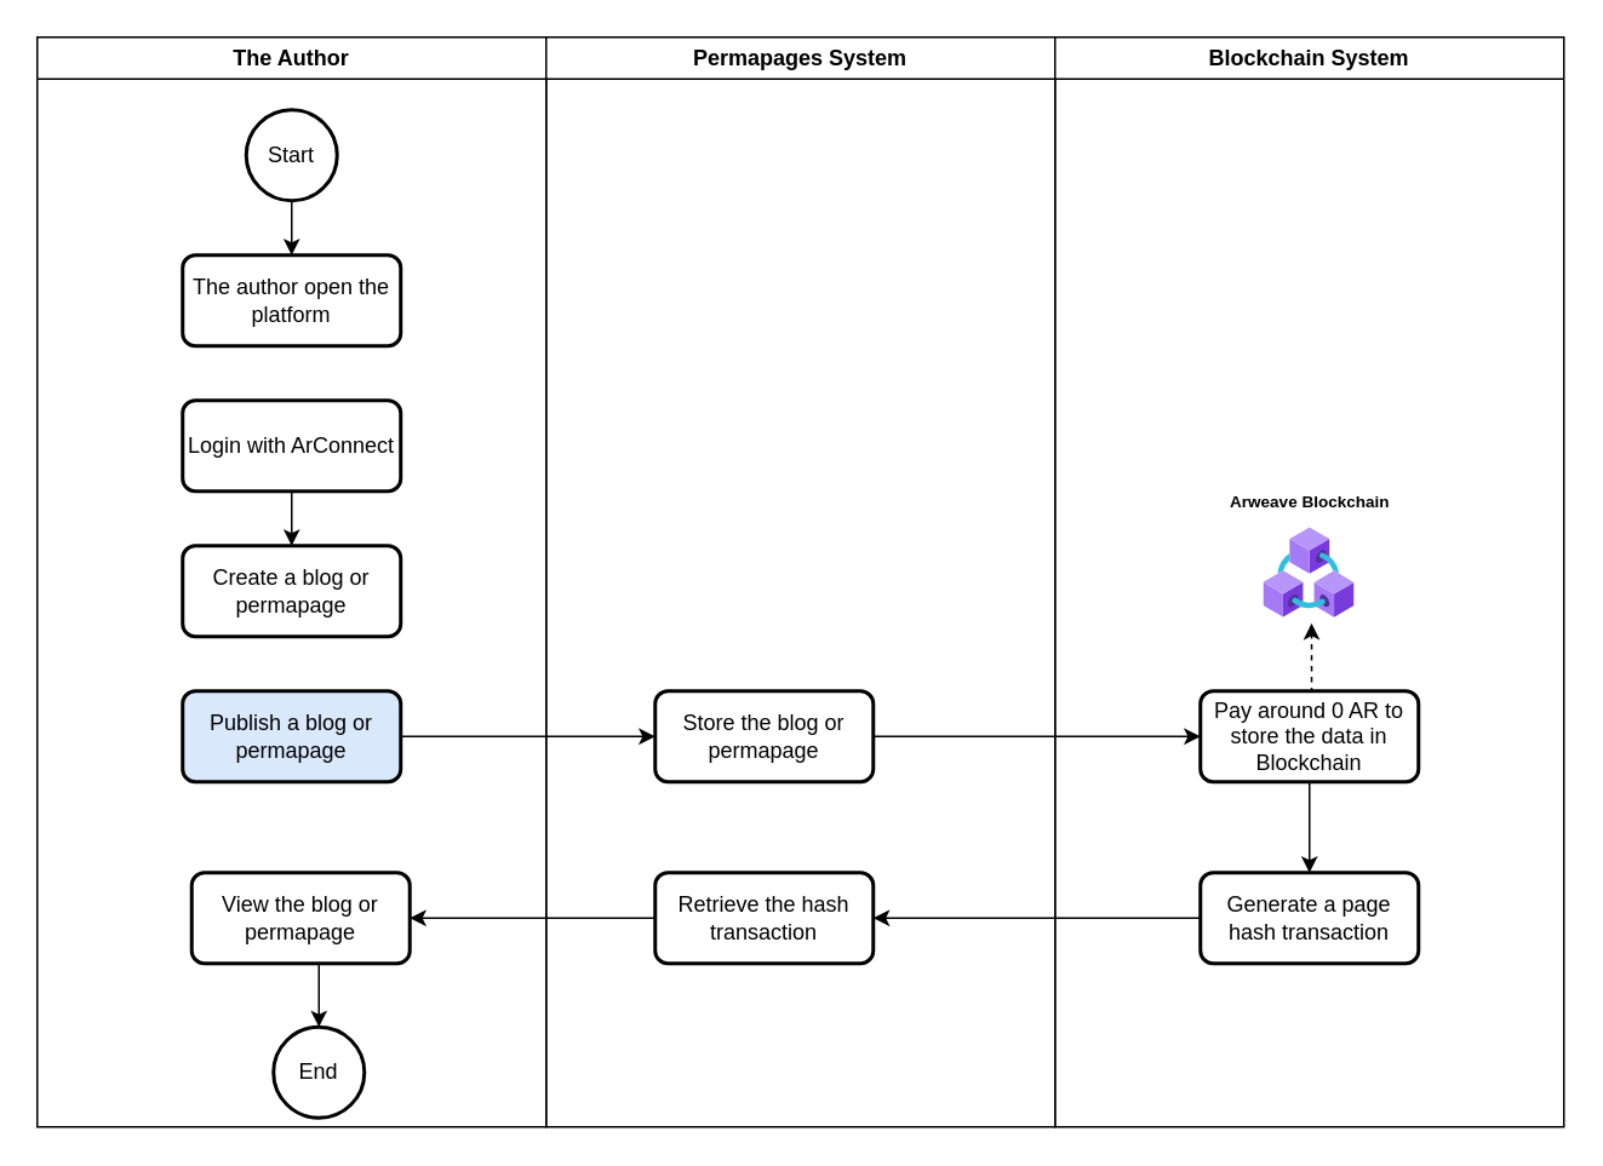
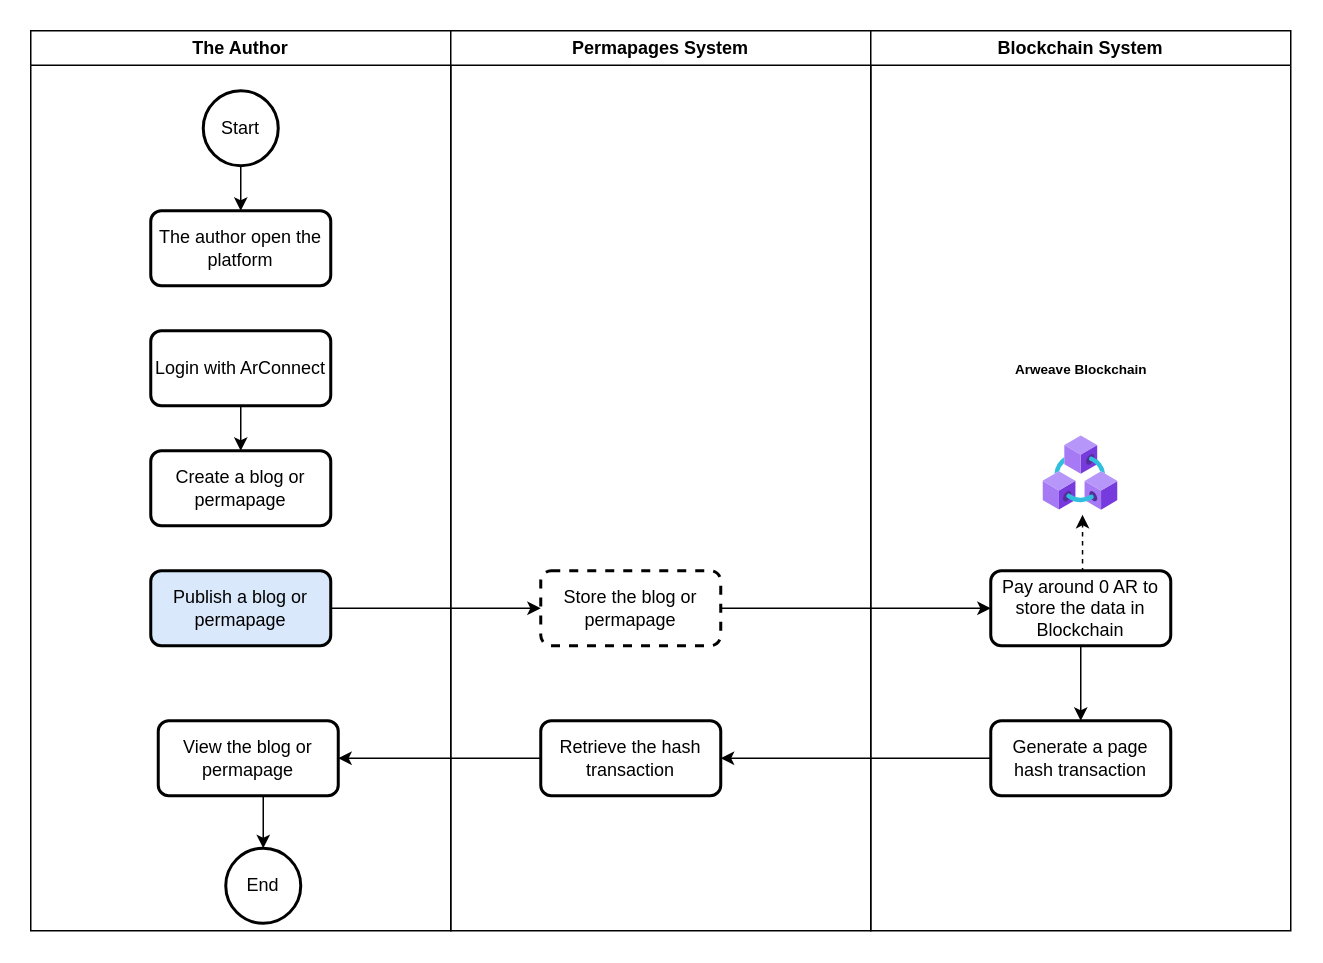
  <mxCell id="0" />
  <mxCell id="1" parent="0" />
  <mxCell id="2" value="The Author" style="swimlane;whiteSpace=wrap;html=1;" parent="1" vertex="1"><mxGeometry x="20" y="20" width="280" height="600" as="geometry"><mxRectangle x="20" y="40" width="100" height="30" as="alternateBounds" /></mxGeometry></mxCell>
  <mxCell id="3" style="edgeStyle=orthogonalEdgeStyle;rounded=0;orthogonalLoop=1;jettySize=auto;html=1;exitX=0.5;exitY=1;exitDx=0;exitDy=0;exitPerimeter=0;entryX=0.5;entryY=0;entryDx=0;entryDy=0;" parent="2" source="4" target="5" edge="1"><mxGeometry relative="1" as="geometry" /></mxCell>
  <mxCell id="4" value="Start" style="strokeWidth=2;html=1;shape=mxgraph.flowchart.start_2;whiteSpace=wrap;" parent="2" vertex="1"><mxGeometry x="115" y="40" width="50" height="50" as="geometry" /></mxCell>
  <mxCell id="5" value="The author open the platform" style="rounded=1;whiteSpace=wrap;html=1;absoluteArcSize=1;arcSize=14;strokeWidth=2;" parent="2" vertex="1"><mxGeometry x="80" y="120" width="120" height="50" as="geometry" /></mxCell>
  <mxCell id="6" style="edgeStyle=orthogonalEdgeStyle;rounded=0;orthogonalLoop=1;jettySize=auto;html=1;exitX=0.5;exitY=1;exitDx=0;exitDy=0;entryX=0.5;entryY=0;entryDx=0;entryDy=0;" parent="2" source="7" target="8" edge="1"><mxGeometry relative="1" as="geometry" /></mxCell>
  <mxCell id="7" value="Login with ArConnect" style="rounded=1;whiteSpace=wrap;html=1;absoluteArcSize=1;arcSize=14;strokeWidth=2;" parent="2" vertex="1"><mxGeometry x="80" y="200" width="120" height="50" as="geometry" /></mxCell>
  <mxCell id="8" value="Create a blog or permapage" style="rounded=1;whiteSpace=wrap;html=1;absoluteArcSize=1;arcSize=14;strokeWidth=2;" parent="2" vertex="1"><mxGeometry x="80" y="280" width="120" height="50" as="geometry" /></mxCell>
  <mxCell id="9" value="Publish a blog or permapage" style="rounded=1;whiteSpace=wrap;html=1;absoluteArcSize=1;arcSize=14;strokeWidth=2;fillColor=#dae8fc;" parent="2" vertex="1"><mxGeometry x="80" y="360" width="120" height="50" as="geometry" /></mxCell>
  <mxCell id="10" style="edgeStyle=orthogonalEdgeStyle;rounded=0;orthogonalLoop=1;jettySize=auto;html=1;exitX=0.5;exitY=1;exitDx=0;exitDy=0;entryX=0.5;entryY=0;entryDx=0;entryDy=0;entryPerimeter=0;fontSize=9;" parent="2" source="11" target="12" edge="1"><mxGeometry relative="1" as="geometry" /></mxCell>
  <mxCell id="11" value="View the blog or permapage" style="rounded=1;whiteSpace=wrap;html=1;absoluteArcSize=1;arcSize=14;strokeWidth=2;" parent="2" vertex="1"><mxGeometry x="85" y="460" width="120" height="50" as="geometry" /></mxCell>
  <mxCell id="12" value="End" style="strokeWidth=2;html=1;shape=mxgraph.flowchart.start_2;whiteSpace=wrap;" parent="2" vertex="1"><mxGeometry x="130" y="545" width="50" height="50" as="geometry" /></mxCell>
  <mxCell id="13" value="Permapages System" style="swimlane;whiteSpace=wrap;html=1;" parent="1" vertex="1"><mxGeometry x="300" y="20" width="280" height="600" as="geometry" /></mxCell>
- <mxCell id="14" value="Store the blog or permapage" style="rounded=1;whiteSpace=wrap;html=1;absoluteArcSize=1;arcSize=14;strokeWidth=2;" parent="13" vertex="1"><mxGeometry x="60" y="360" width="120" height="50" as="geometry" /></mxCell>
+ <mxCell id="14" value="Store the blog or permapage" style="rounded=1;whiteSpace=wrap;html=1;absoluteArcSize=1;arcSize=14;strokeWidth=2;dashed=1;" parent="13" vertex="1"><mxGeometry x="60" y="360" width="120" height="50" as="geometry" /></mxCell>
  <mxCell id="15" value="Retrieve the hash transaction" style="rounded=1;whiteSpace=wrap;html=1;absoluteArcSize=1;arcSize=14;strokeWidth=2;" parent="13" vertex="1"><mxGeometry x="60" y="460" width="120" height="50" as="geometry" /></mxCell>
  <mxCell id="16" value="Blockchain System" style="swimlane;whiteSpace=wrap;html=1;" parent="1" vertex="1"><mxGeometry x="580" y="20" width="280" height="600" as="geometry" /></mxCell>
  <mxCell id="17" style="edgeStyle=orthogonalEdgeStyle;rounded=0;orthogonalLoop=1;jettySize=auto;html=1;exitX=0.5;exitY=0;exitDx=0;exitDy=0;entryX=0.524;entryY=1.054;entryDx=0;entryDy=0;entryPerimeter=0;dashed=1;" parent="16" source="19" target="20" edge="1"><mxGeometry relative="1" as="geometry" /></mxCell>
  <mxCell id="18" style="edgeStyle=orthogonalEdgeStyle;rounded=0;orthogonalLoop=1;jettySize=auto;html=1;exitX=0.5;exitY=1;exitDx=0;exitDy=0;entryX=0.5;entryY=0;entryDx=0;entryDy=0;" edge="1" parent="16" source="19" target="22"><mxGeometry relative="1" as="geometry" /></mxCell>
  <mxCell id="19" value="Pay around 0 AR to store the data in Blockchain" style="rounded=1;whiteSpace=wrap;html=1;absoluteArcSize=1;arcSize=14;strokeWidth=2;" parent="16" vertex="1"><mxGeometry x="80" y="360" width="120" height="50" as="geometry" /></mxCell>
  <mxCell id="20" value="" style="aspect=fixed;html=1;points=[];align=center;image;fontSize=12;image=img/lib/azure2/blockchain/Azure_Blockchain_Service.svg;" parent="16" vertex="1"><mxGeometry x="115" y="270" width="50" height="50" as="geometry" /></mxCell>
- <mxCell id="21" value="&lt;font style=&quot;font-size: 9px;&quot;&gt;&lt;b&gt;Arweave Blockchain&lt;/b&gt;&lt;/font&gt;" style="text;html=1;align=center;verticalAlign=middle;resizable=0;points=[];autosize=1;strokeColor=none;fillColor=none;" parent="16" vertex="1"><mxGeometry x="85" y="240" width="110" height="30" as="geometry" /></mxCell>
+ <mxCell id="21" value="&lt;font style=&quot;font-size: 9px;&quot;&gt;&lt;b&gt;Arweave Blockchain&lt;/b&gt;&lt;/font&gt;" style="text;html=1;align=center;verticalAlign=middle;resizable=0;points=[];autosize=1;strokeColor=none;fillColor=none;" parent="16" vertex="1"><mxGeometry x="85" y="210" width="110" height="30" as="geometry" /></mxCell>
  <mxCell id="22" value="Generate a page hash transaction" style="rounded=1;whiteSpace=wrap;html=1;absoluteArcSize=1;arcSize=14;strokeWidth=2;" parent="16" vertex="1"><mxGeometry x="80" y="460" width="120" height="50" as="geometry" /></mxCell>
  <mxCell id="23" style="edgeStyle=orthogonalEdgeStyle;rounded=0;orthogonalLoop=1;jettySize=auto;html=1;exitX=1;exitY=0.5;exitDx=0;exitDy=0;" parent="1" source="9" target="14" edge="1"><mxGeometry relative="1" as="geometry" /></mxCell>
  <mxCell id="24" style="edgeStyle=orthogonalEdgeStyle;rounded=0;orthogonalLoop=1;jettySize=auto;html=1;exitX=1;exitY=0.5;exitDx=0;exitDy=0;" parent="1" source="14" target="19" edge="1"><mxGeometry relative="1" as="geometry" /></mxCell>
  <mxCell id="25" style="edgeStyle=orthogonalEdgeStyle;rounded=0;orthogonalLoop=1;jettySize=auto;html=1;exitX=0;exitY=0.5;exitDx=0;exitDy=0;entryX=1;entryY=0.5;entryDx=0;entryDy=0;" parent="1" source="22" target="15" edge="1"><mxGeometry relative="1" as="geometry" /></mxCell>
  <mxCell id="26" style="edgeStyle=orthogonalEdgeStyle;rounded=0;orthogonalLoop=1;jettySize=auto;html=1;exitX=0;exitY=0.5;exitDx=0;exitDy=0;entryX=1;entryY=0.5;entryDx=0;entryDy=0;" parent="1" source="15" target="11" edge="1"><mxGeometry relative="1" as="geometry" /></mxCell>
